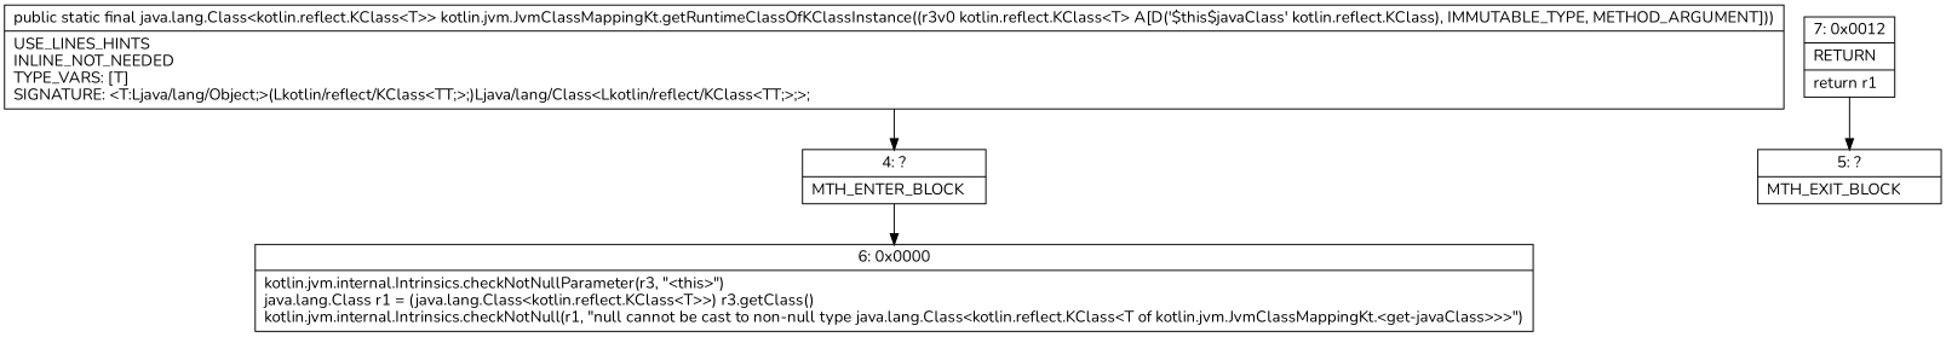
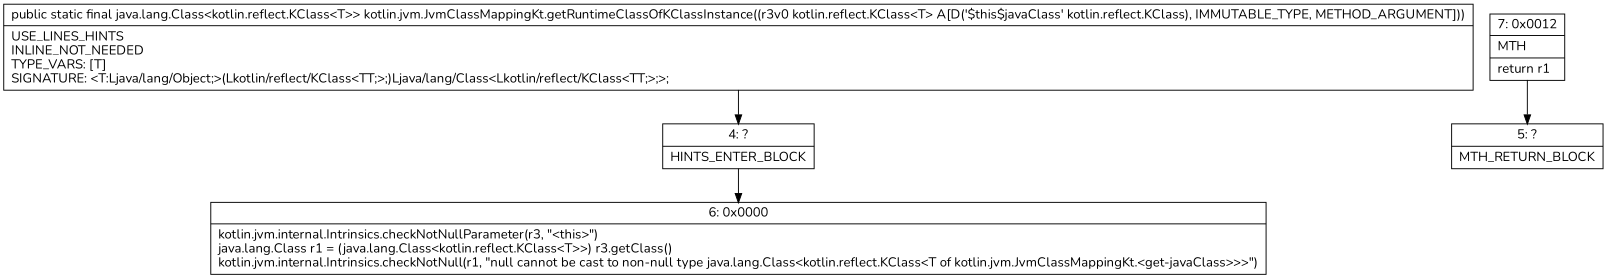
  digraph {
    fontname=Nunito
    node [fontname=Nunito shape=record]
    edge [fontname=Nunito]
-   n1 [label="{4\:\ ?|MTH_ENTER_BLOCK\l}"]
+   n1 [label="{4\:\ ?|HINTS_ENTER_BLOCK\l}"]
    n2 [label="{6\:\ 0x0000|kotlin.jvm.internal.Intrinsics.checkNotNullParameter(r3, \"\<this\>\")\ljava.lang.Class r1 = (java.lang.Class\<kotlin.reflect.KClass\<T\>\>) r3.getClass()\lkotlin.jvm.internal.Intrinsics.checkNotNull(r1, \"null cannot be cast to non\-null type java.lang.Class\<kotlin.reflect.KClass\<T of kotlin.jvm.JvmClassMappingKt.\<get\-javaClass\>\>\>\")\l}"]
-   n3 [label="{7\:\ 0x0012|RETURN\l|return r1\l}"]
-   n4 [label="{5\:\ ?|MTH_EXIT_BLOCK\l}"]
+   n3 [label="{7\:\ 0x0012|MTH\l|return r1\l}"]
+   n4 [label="{5\:\ ?|MTH_RETURN_BLOCK\l}"]
    n5 [label="{public static final java.lang.Class\<kotlin.reflect.KClass\<T\>\> kotlin.jvm.JvmClassMappingKt.getRuntimeClassOfKClassInstance((r3v0 kotlin.reflect.KClass\<T\> A[D('$this$javaClass' kotlin.reflect.KClass), IMMUTABLE_TYPE, METHOD_ARGUMENT]))  | USE_LINES_HINTS\lINLINE_NOT_NEEDED\lTYPE_VARS: [T]\lSIGNATURE: \<T:Ljava\/lang\/Object;\>(Lkotlin\/reflect\/KClass\<TT;\>;)Ljava\/lang\/Class\<Lkotlin\/reflect\/KClass\<TT;\>;\>;\l}"]
    n1 -> n2
    n3 -> n4
    n5 -> n1
  }
